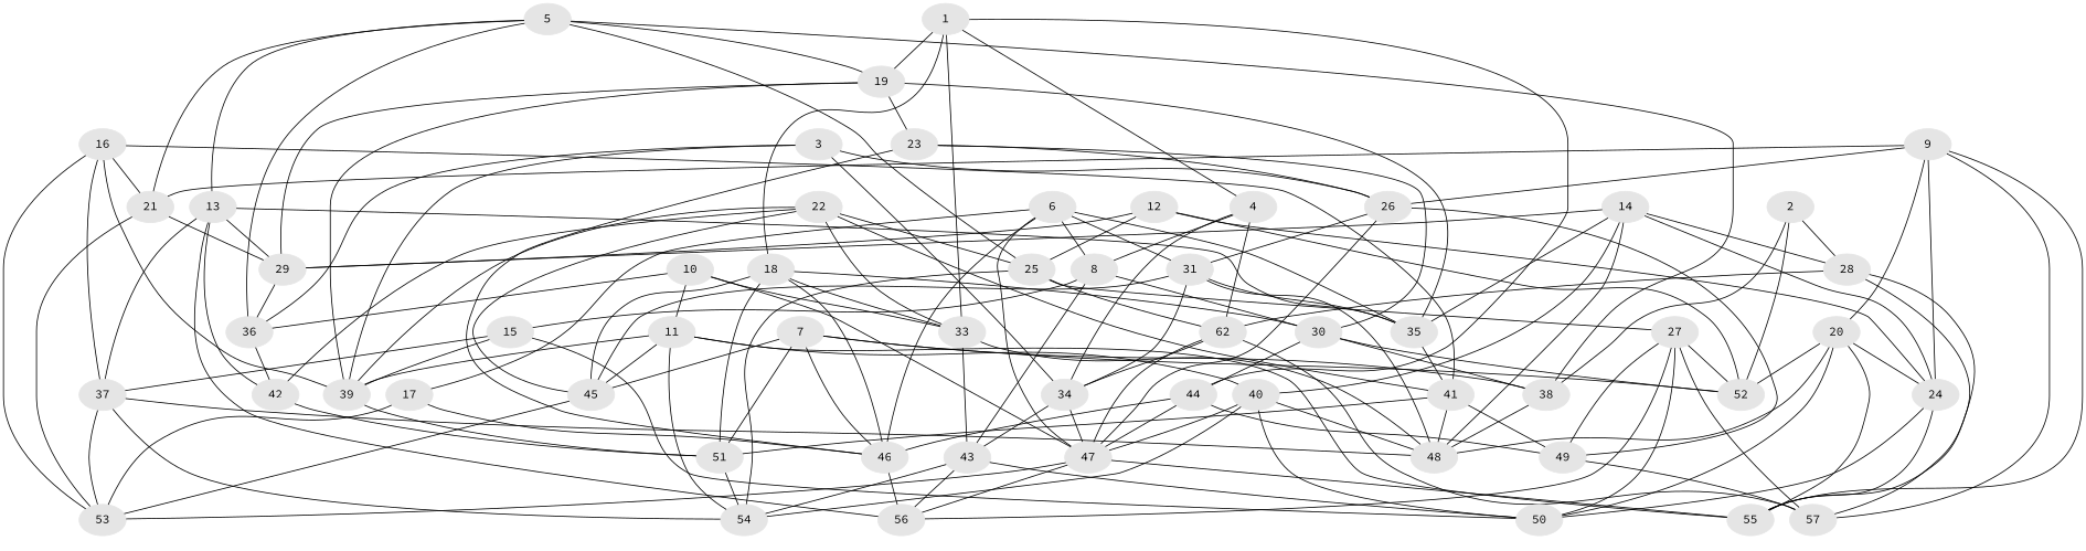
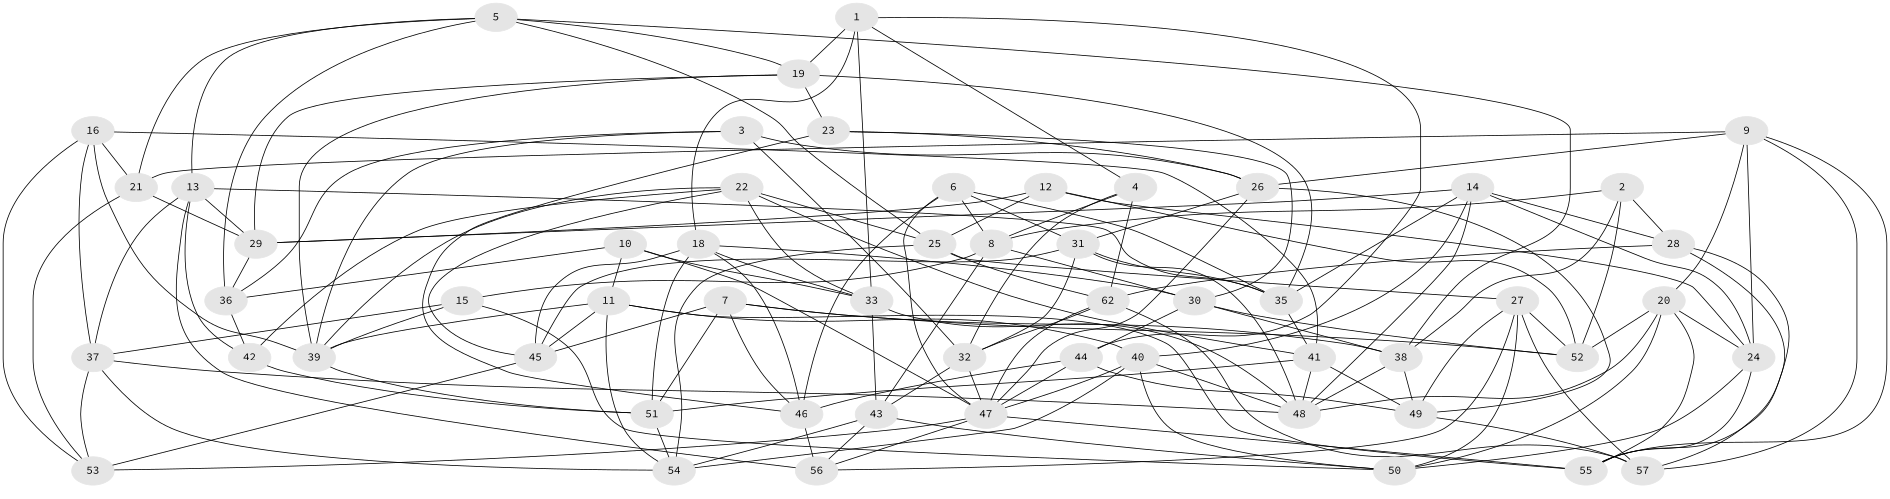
  graph {
    fontname="Source Code Pro"
    node [color=gray90 fontname="Source Code Pro" style=filled]
    edge [fontname="Source Code Pro" weight=1.0]
    1
    4
    18
    19
    33
    44
    8
-   34
+   34 [label=32]
    n9 [label=62]
    46
    45
    51
    30
    39
    35
    29
    23
    43
    48
    47
    49
    2
    28
    38
    52
    15
    55
    57
    3
    26
    36
    31
    42
    5
    13
    21
    25
    37
    56
    53
    54
    27
    6
-   17
    41
    7
    50
    9
    20
    24
    10
    11
    40
    12
    14
    16
    22
    1 -- 4
    1 -- 18
    1 -- 19 [weight=2.0]
    1 -- 33
    1 -- 44
    4 -- 8
    4 -- 34
    4 -- n9
    18 -- 33
    18 -- 46
    18 -- 45
    18 -- 51
    18 -- 30
    19 -- 39
    19 -- 35
    19 -- 29
    19 -- 23
    33 -- 43
    33 -- 48
    44 -- 46
    44 -- 47
    44 -- 49 [weight=2.0]
    8 -- 30
    8 -- 43
    8 -- 15
    34 -- 43
    34 -- 47
    n9 -- 34
    n9 -- 47
    n9 -- 57
    46 -- 56 [weight=2.0]
    45 -- 53
    51 -- 54
    30 -- 44
    30 -- 38
    30 -- 52
    39 -- 51
    35 -- 41
    29 -- 36
    23 -- 46
    23 -- 30
    23 -- 26
    43 -- 56
    43 -- 54
    43 -- 50
    47 -- 55
    47 -- 56
    47 -- 53
    49 -- 57 [weight=2.0]
+   2 -- 8
    2 -- 28
    2 -- 38
    2 -- 52
    28 -- n9
    28 -- 55
    28 -- 57
    38 -- 48
+   38 -- 49
    15 -- 39
    15 -- 37
    15 -- 50
    3 -- 34
    3 -- 39
    3 -- 26
    3 -- 36
    26 -- 47
    26 -- 49
    26 -- 31
    36 -- 42
    31 -- 34
    31 -- 45
    31 -- 35
    31 -- 48
    42 -- 51
    5 -- 19
    5 -- 38
    5 -- 36
    5 -- 13
    5 -- 21
    5 -- 25
    13 -- 35
    13 -- 29
    13 -- 42
    13 -- 37
    13 -- 56
    21 -- 29
    21 -- 53
    25 -- n9
    25 -- 54
    25 -- 27
    37 -- 48
    37 -- 53
    37 -- 54
    27 -- 49
    27 -- 52
    27 -- 57
    27 -- 56
    27 -- 50
    6 -- 8
    6 -- 46
    6 -- 35
    6 -- 47
    6 -- 31
-   6 -- 17
-   17 -- 46
-   17 -- 53
    41 -- 51
    41 -- 48
    41 -- 49
    7 -- 46
    7 -- 45
    7 -- 51
    7 -- 38
    7 -- 52
    9 -- 55
    9 -- 57
    9 -- 26
    9 -- 21
    9 -- 20
    9 -- 24
    20 -- 48
    20 -- 52
    20 -- 55
    20 -- 50
    20 -- 24
    24 -- 55
    24 -- 50
    10 -- 33
    10 -- 47
    10 -- 36
    10 -- 11
    11 -- 45
    11 -- 39
    11 -- 55
    11 -- 54
    11 -- 40
    40 -- 48
    40 -- 47
    40 -- 54
    40 -- 50
    12 -- 29
    12 -- 52
    12 -- 25
    12 -- 24
    14 -- 35
    14 -- 29
    14 -- 48
    14 -- 28
    14 -- 24
    14 -- 40
    16 -- 39 [weight=2.0]
    16 -- 21
    16 -- 37
    16 -- 53
    16 -- 41
    22 -- 33
    22 -- 45
    22 -- 39
    22 -- 42
    22 -- 25
    22 -- 41
  }
